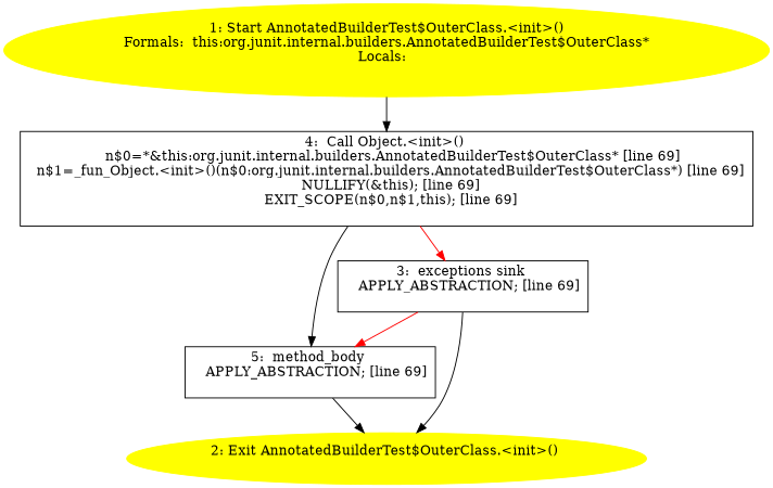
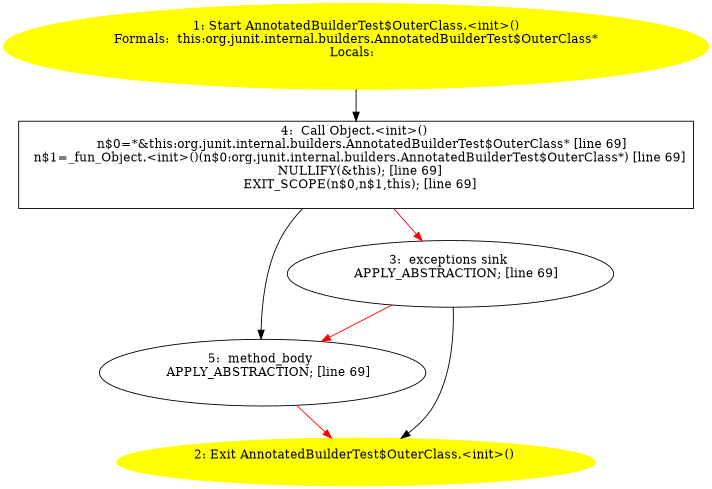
  digraph {
    node [shape=box]
    n1 [color=yellow label="1: Start AnnotatedBuilderTest$OuterClass.<init>()\nFormals:  this:org.junit.internal.builders.AnnotatedBuilderTest$OuterClass*\nLocals:  \n  " style=filled shape=""]
    n2 [label="4:  Call Object.<init>() \n   n$0=*&this:org.junit.internal.builders.AnnotatedBuilderTest$OuterClass* [line 69]\n  n$1=_fun_Object.<init>()(n$0:org.junit.internal.builders.AnnotatedBuilderTest$OuterClass*) [line 69]\n  NULLIFY(&this); [line 69]\n  EXIT_SCOPE(n$0,n$1,this); [line 69]\n "]
-   n3 [label="3:  exceptions sink \n   APPLY_ABSTRACTION; [line 69]\n "]
-   n4 [label="5:  method_body \n   APPLY_ABSTRACTION; [line 69]\n "]
+   n3 [label="3:  exceptions sink \n   APPLY_ABSTRACTION; [line 69]\n " shape=ellipse]
+   n4 [label="5:  method_body \n   APPLY_ABSTRACTION; [line 69]\n " shape=ellipse]
    n5 [color=yellow label="2: Exit AnnotatedBuilderTest$OuterClass.<init>() \n  " style=filled shape=""]
    n1 -> n2
    n2 -> n3 [color=red]
    n2 -> n4
    n3 -> n4 [color=red]
    n3 -> n5
-   n4 -> n5
+   n4 -> n5 [color=red]
  }
